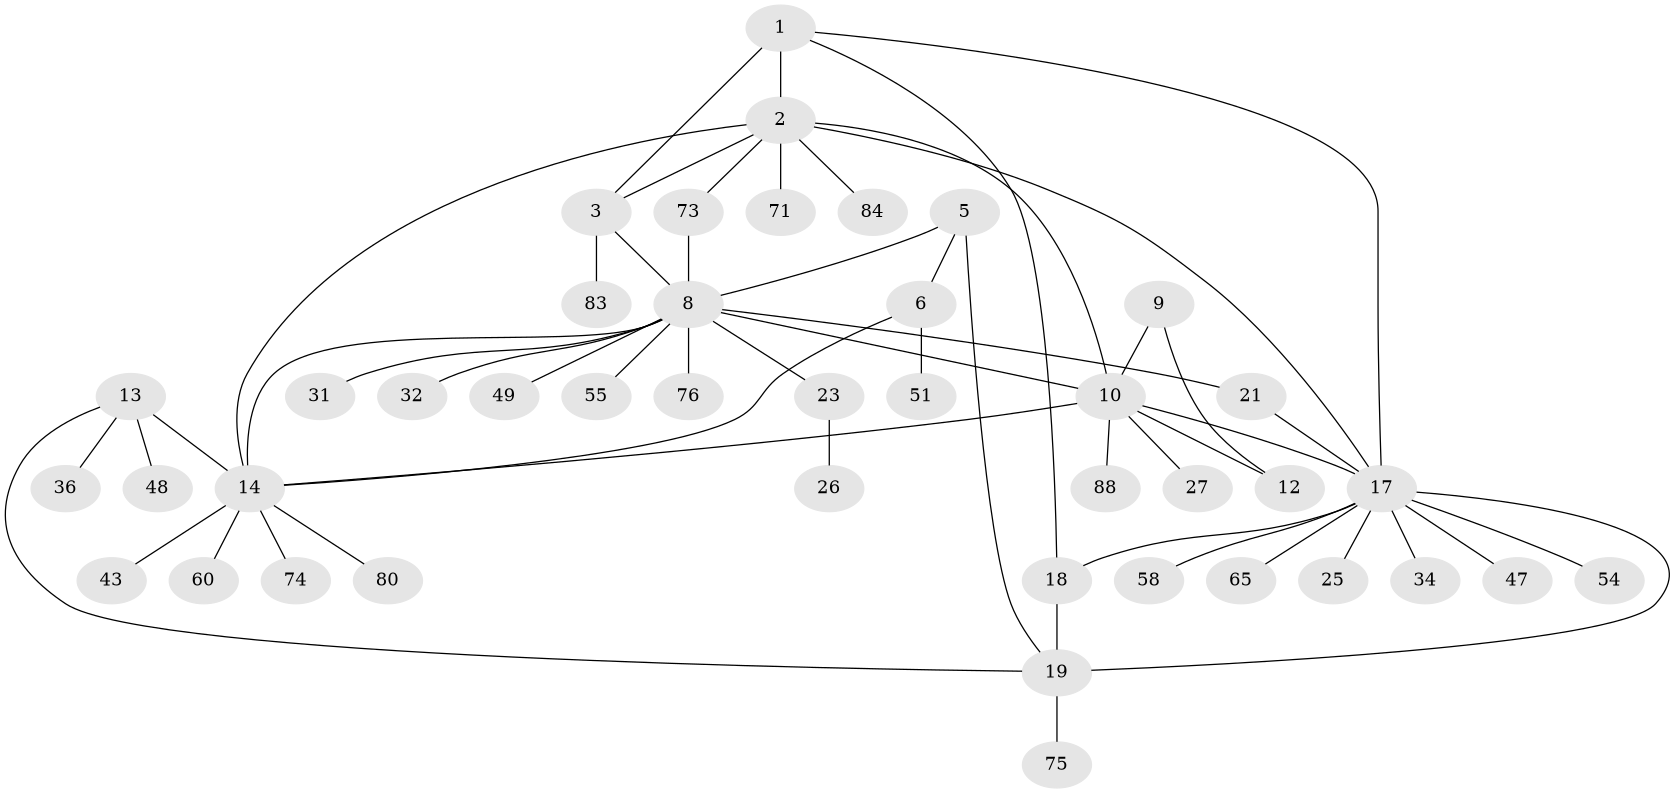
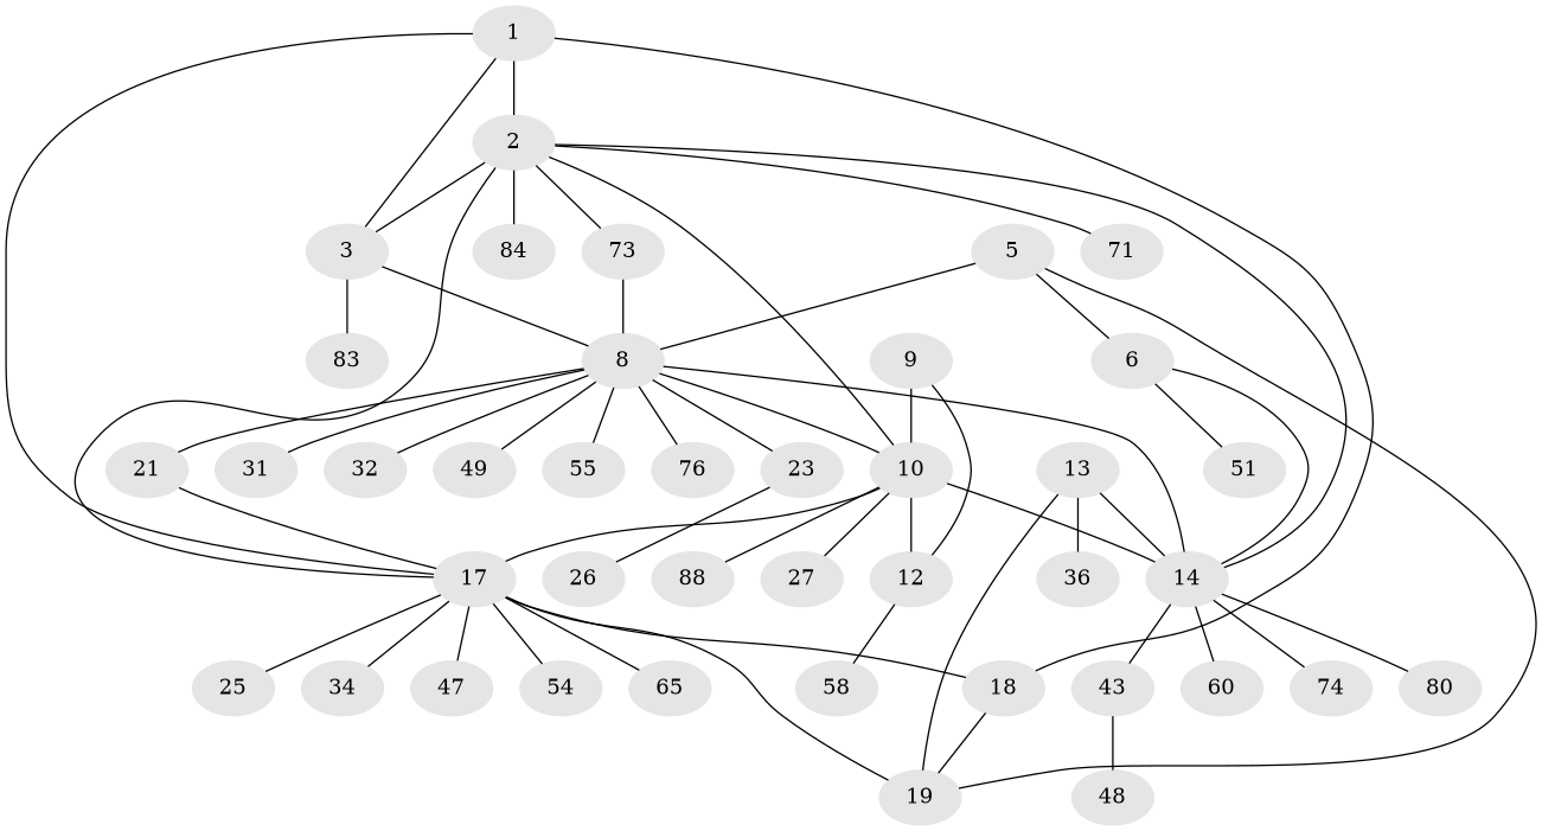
  graph {
    node [color=gray90 style=filled]
    1 [super="+52+29"]
    2 [super="+4+40"]
    3 [super="+66"]
    17 [super="+20+37+68+24+46+44"]
    18 [super="+53"]
    10 [super="+50+11+22+64"]
    14 [super="+15+16+57+30"]
    71
    73
    84
    8
    83
    19
    25
    34
    47
    54 [super="+69"]
    58
    65
    12
    27
    n22 [label=88 super="+62"]
    43 [super="+45"]
    60
    74
    80
    21
    23
    31
    32 [super="+35+39"]
    49
    55
    76
    5 [super="+7"]
    6
    51 [super="+81"]
-   75
    26
    9 [super="+61"]
    13 [super="+28+41"]
    36
    48
    1 -- 2 [weight=2]
    1 -- 3
    1 -- 17
    1 -- 18
    2 -- 3 [weight=2]
    2 -- 17
    2 -- 10
    2 -- 14
    2 -- 71
    2 -- 73
    2 -- 84
    3 -- 8
    3 -- 83
    17 -- 18 [weight=2]
    17 -- 19 [weight=2]
    17 -- 25
    17 -- 34
    17 -- 47
    17 -- 54
-   17 -- 58
+   12 -- 58
    17 -- 65
    18 -- 19
    10 -- 17
    10 -- 14
    10 -- 12 [weight=2]
    10 -- 27
    10 -- n22
    14 -- 43
    14 -- 60
    14 -- 74
    14 -- 80
    73 -- 8
    8 -- 10
    8 -- 14
    8 -- 21
    8 -- 23
    8 -- 31
    8 -- 32
    8 -- 49
    8 -- 55
    8 -- 76
-   19 -- 75
    21 -- 17
    23 -- 26
    5 -- 8 [weight=2]
    5 -- 19
    5 -- 6 [weight=2]
    6 -- 14
    6 -- 51
    9 -- 10 [weight=2]
    9 -- 12
    13 -- 14 [weight=3]
    13 -- 19
    13 -- 36
-   13 -- 48
+   43 -- 48
  }
